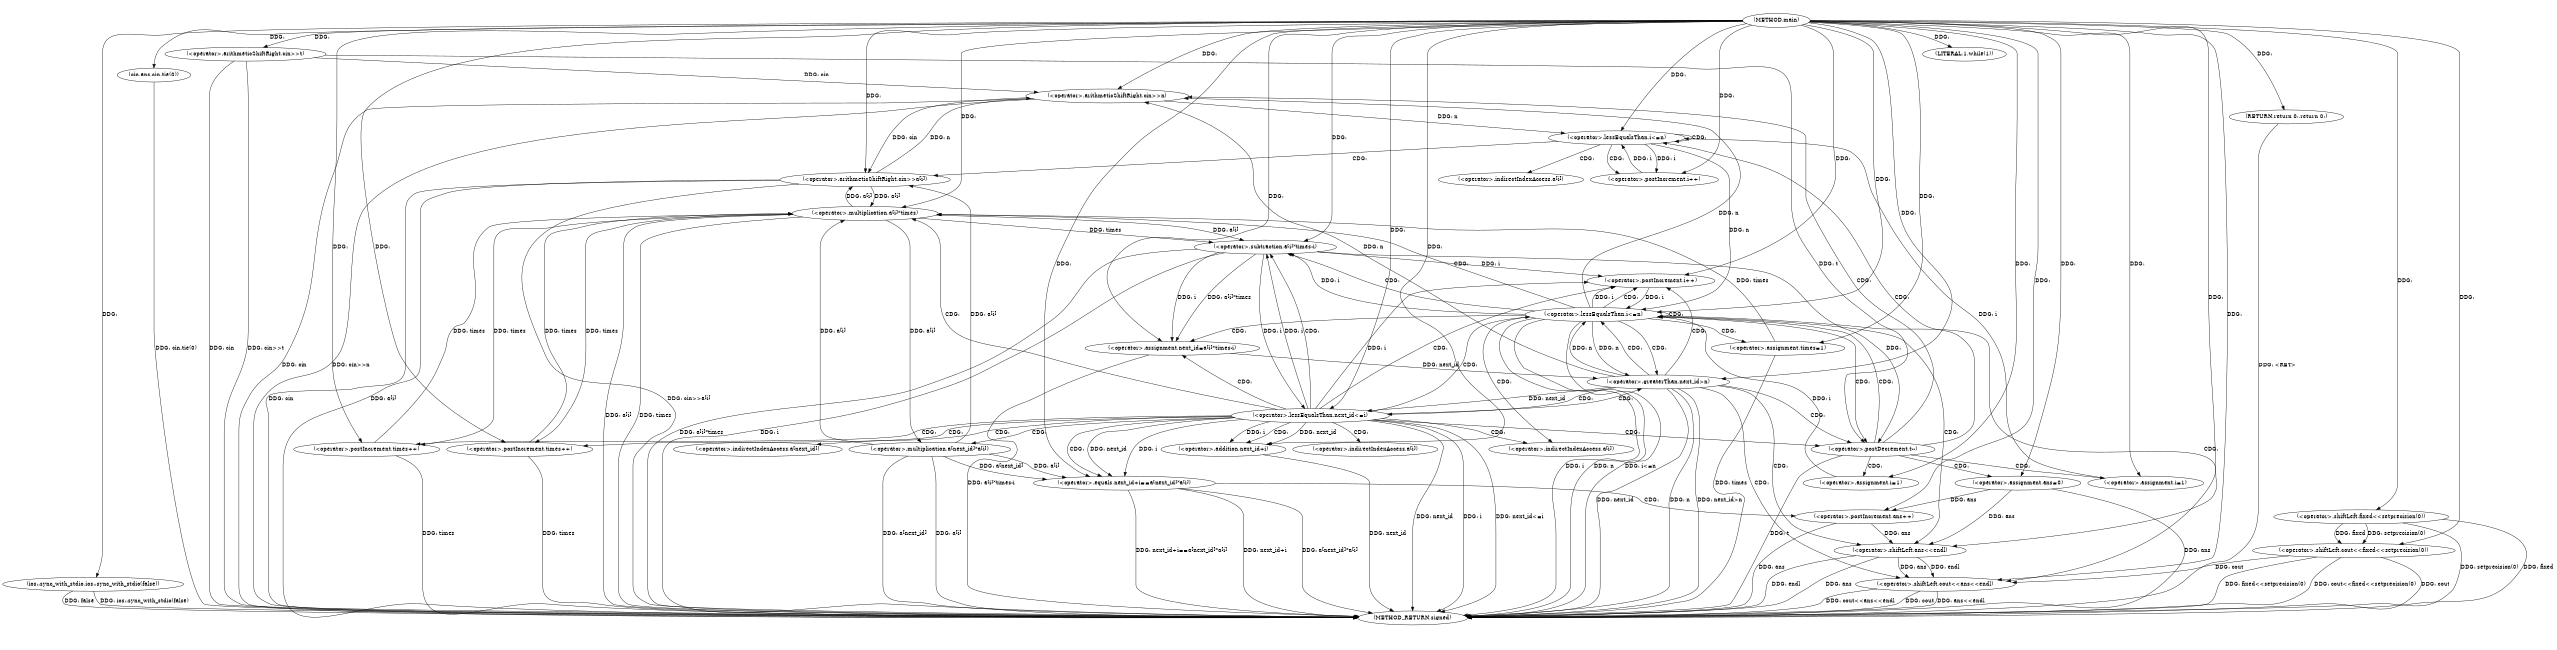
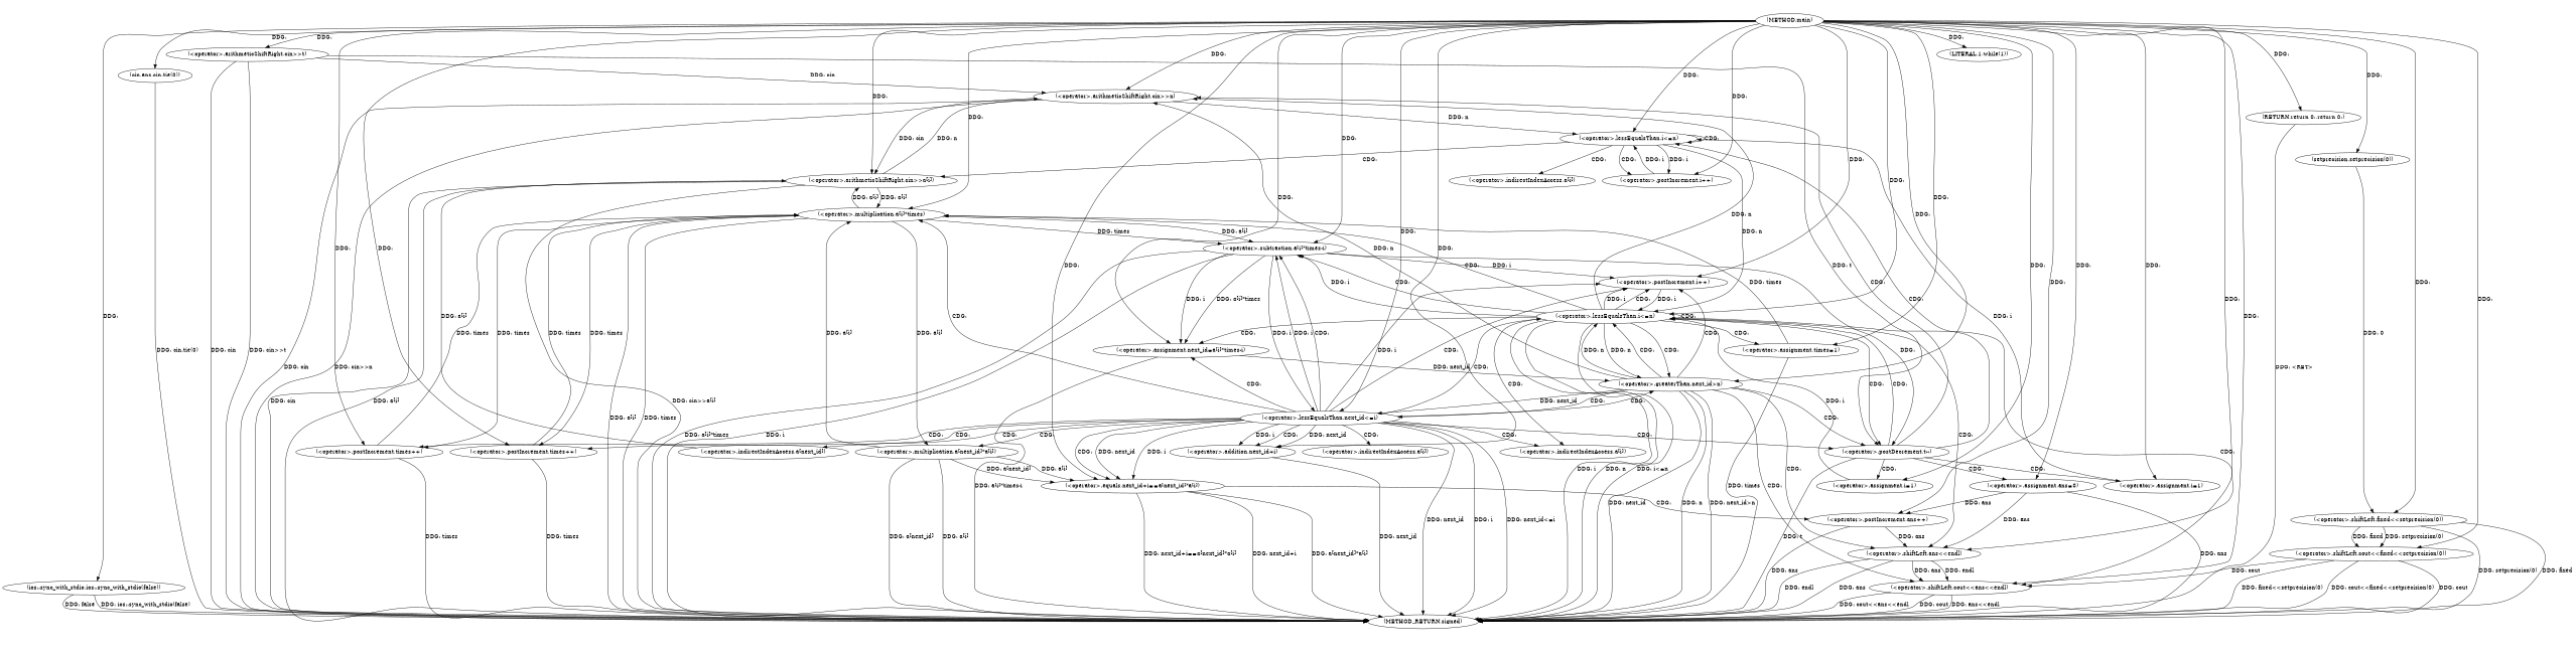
  digraph {
    n1 [label="(METHOD,main)"]
    n2 [label="(<operator>.shiftLeft,cout<<fixed<<setprecision(0))"]
    n3 [label="(ios::sync_with_stdio,ios::sync_with_stdio(false))"]
    n4 [label="(cin.ans,cin.tie(0))"]
    n5 [label="(<operator>.arithmeticShiftRight,cin>>t)"]
    n6 [label="(RETURN,return 0;,return 0;)"]
    n7 [label="(<operator>.shiftLeft,fixed<<setprecision(0))"]
    n8 [label="(<operator>.arithmeticShiftRight,cin>>n)"]
    n9 [label="(<operator>.assignment,ans=0)"]
    n10 [label="(<operator>.shiftLeft,cout<<ans<<endl)"]
+   n11 [label="(setprecision,setprecision(0))"]
    n12 [label="(<operator>.assignment,i=1)"]
    n13 [label="(<operator>.lessEqualsThan,i<=n)"]
    n14 [label="(<operator>.postIncrement,i++)"]
    n15 [label="(<operator>.arithmeticShiftRight,cin>>a[i])"]
    n16 [label="(<operator>.assignment,i=1)"]
    n17 [label="(<operator>.lessEqualsThan,i<=n)"]
    n18 [label="(<operator>.postIncrement,i++)"]
    n19 [label="(<operator>.assignment,times=1)"]
    n20 [label="(<operator>.shiftLeft,ans<<endl)"]
    n21 [label="(LITERAL,1,while(1))"]
    n22 [label="(<operator>.assignment,next_id=a[i]*times-i)"]
    n23 [label="(<operator>.postIncrement,times++)"]
    n24 [label="(<operator>.greaterThan,next_id>n)"]
    n25 [label="(<operator>.lessEqualsThan,next_id<=i)"]
    n26 [label="(<operator>.equals,next_id+i==a[next_id]*a[i])"]
    n27 [label="(<operator>.postIncrement,ans++)"]
    n28 [label="(<operator>.subtraction,a[i]*times-i)"]
    n29 [label="(<operator>.postIncrement,times++)"]
    n30 [label="(<operator>.multiplication,a[i]*times)"]
    n31 [label="(<operator>.addition,next_id+i)"]
    n32 [label="(METHOD_RETURN,signed)"]
    n33 [label="(<operator>.postDecrement,t--)"]
    n34 [label="(<operator>.indirectIndexAccess,a[i])"]
    n35 [label="(<operator>.indirectIndexAccess,a[i])"]
    n36 [label="(<operator>.multiplication,a[next_id]*a[i])"]
    n37 [label="(<operator>.indirectIndexAccess,a[next_id])"]
    n38 [label="(<operator>.indirectIndexAccess,a[i])"]
    n1 -> n2 [label="DDG: "]
    n1 -> n3 [label="DDG: "]
    n1 -> n4 [label="DDG: "]
    n1 -> n5 [label="DDG: "]
    n1 -> n6 [label="DDG: "]
    n1 -> n7 [label="DDG: "]
    n1 -> n8 [label="DDG: "]
    n1 -> n9 [label="DDG: "]
    n1 -> n10 [label="DDG: "]
+   n1 -> n11 [label="DDG: "]
    n1 -> n12 [label="DDG: "]
    n1 -> n13 [label="DDG: "]
    n1 -> n14 [label="DDG: "]
    n1 -> n15 [label="DDG: "]
    n1 -> n16 [label="DDG: "]
    n1 -> n17 [label="DDG: "]
    n1 -> n18 [label="DDG: "]
    n1 -> n19 [label="DDG: "]
    n1 -> n20 [label="DDG: "]
    n1 -> n21 [label="DDG: "]
    n1 -> n22 [label="DDG: "]
    n1 -> n23 [label="DDG: "]
    n1 -> n24 [label="DDG: "]
    n1 -> n25 [label="DDG: "]
    n1 -> n26 [label="DDG: "]
    n1 -> n27 [label="DDG: "]
    n1 -> n28 [label="DDG: "]
    n1 -> n29 [label="DDG: "]
    n1 -> n30 [label="DDG: "]
    n1 -> n31 [label="DDG: "]
    n2 -> n10 [label="DDG: cout"]
    n2 -> n32 [label="DDG: cout"]
    n2 -> n32 [label="DDG: fixed<<setprecision(0)"]
    n2 -> n32 [label="DDG: cout<<fixed<<setprecision(0)"]
    n3 -> n32 [label="DDG: ios::sync_with_stdio(false)"]
    n3 -> n32 [label="DDG: false"]
    n4 -> n32 [label="DDG: cin.tie(0)"]
    n5 -> n8 [label="DDG: cin"]
    n5 -> n32 [label="DDG: cin"]
    n5 -> n32 [label="DDG: cin>>t"]
    n5 -> n33 [label="DDG: t"]
    n6 -> n32 [label="DDG: <RET>"]
    n7 -> n2 [label="DDG: setprecision(0)"]
    n7 -> n2 [label="DDG: fixed"]
    n7 -> n32 [label="DDG: setprecision(0)"]
    n7 -> n32 [label="DDG: fixed"]
    n8 -> n13 [label="DDG: n"]
    n8 -> n15 [label="DDG: cin"]
    n8 -> n32 [label="DDG: cin"]
    n8 -> n32 [label="DDG: cin>>n"]
    n9 -> n20 [label="DDG: ans"]
    n9 -> n27 [label="DDG: ans"]
    n9 -> n32 [label="DDG: ans"]
    n10 -> n32 [label="DDG: cout"]
    n10 -> n32 [label="DDG: ans<<endl"]
    n10 -> n32 [label="DDG: cout<<ans<<endl"]
+   n11 -> n7 [label="DDG: 0"]
    n12 -> n13 [label="DDG: i"]
    n13 -> n13 [label="CDG: "]
    n13 -> n14 [label="DDG: i"]
    n13 -> n14 [label="CDG: "]
    n13 -> n15 [label="CDG: "]
    n13 -> n17 [label="DDG: n"]
    n13 -> n34 [label="CDG: "]
    n14 -> n13 [label="DDG: i"]
    n15 -> n8 [label="DDG: n"]
    n15 -> n30 [label="DDG: a[i]"]
    n15 -> n32 [label="DDG: cin"]
    n15 -> n32 [label="DDG: a[i]"]
    n15 -> n32 [label="DDG: cin>>a[i]"]
    n16 -> n17 [label="DDG: i"]
    n17 -> n8 [label="DDG: n"]
    n17 -> n10 [label="CDG: "]
    n17 -> n17 [label="CDG: "]
    n17 -> n18 [label="DDG: i"]
    n17 -> n18 [label="CDG: "]
    n17 -> n19 [label="CDG: "]
    n17 -> n20 [label="CDG: "]
    n17 -> n22 [label="CDG: "]
    n17 -> n24 [label="DDG: n"]
    n17 -> n24 [label="CDG: "]
    n17 -> n28 [label="DDG: i"]
    n17 -> n28 [label="CDG: "]
    n17 -> n30 [label="CDG: "]
    n17 -> n32 [label="DDG: i"]
    n17 -> n32 [label="DDG: n"]
    n17 -> n32 [label="DDG: i<=n"]
    n17 -> n33 [label="CDG: "]
    n17 -> n35 [label="CDG: "]
    n18 -> n17 [label="DDG: i"]
    n19 -> n30 [label="DDG: times"]
    n19 -> n32 [label="DDG: times"]
    n20 -> n10 [label="DDG: ans"]
    n20 -> n10 [label="DDG: endl"]
    n20 -> n32 [label="DDG: ans"]
    n20 -> n32 [label="DDG: endl"]
    n22 -> n24 [label="DDG: next_id"]
    n22 -> n32 [label="DDG: a[i]*times-i"]
    n23 -> n30 [label="DDG: times"]
    n23 -> n32 [label="DDG: times"]
    n24 -> n8 [label="DDG: n"]
    n24 -> n10 [label="CDG: "]
    n24 -> n17 [label="DDG: n"]
    n24 -> n17 [label="CDG: "]
    n24 -> n18 [label="CDG: "]
    n24 -> n20 [label="CDG: "]
    n24 -> n25 [label="DDG: next_id"]
    n24 -> n25 [label="CDG: "]
    n24 -> n32 [label="DDG: next_id"]
    n24 -> n32 [label="DDG: n"]
    n24 -> n32 [label="DDG: next_id>n"]
    n24 -> n33 [label="CDG: "]
    n25 -> n17 [label="CDG: "]
    n25 -> n18 [label="DDG: i"]
    n25 -> n18 [label="CDG: "]
    n25 -> n22 [label="CDG: "]
    n25 -> n23 [label="CDG: "]
    n25 -> n24 [label="CDG: "]
    n25 -> n26 [label="DDG: next_id"]
    n25 -> n26 [label="DDG: i"]
    n25 -> n26 [label="CDG: "]
    n25 -> n28 [label="DDG: i"]
    n25 -> n28 [label="CDG: "]
    n25 -> n29 [label="CDG: "]
    n25 -> n30 [label="CDG: "]
    n25 -> n31 [label="DDG: next_id"]
    n25 -> n31 [label="DDG: i"]
    n25 -> n31 [label="CDG: "]
    n25 -> n32 [label="DDG: next_id"]
    n25 -> n32 [label="DDG: i"]
    n25 -> n32 [label="DDG: next_id<=i"]
    n25 -> n33 [label="CDG: "]
    n25 -> n35 [label="CDG: "]
    n25 -> n36 [label="CDG: "]
    n25 -> n37 [label="CDG: "]
    n25 -> n38 [label="CDG: "]
    n26 -> n27 [label="CDG: "]
    n26 -> n32 [label="DDG: next_id+i"]
    n26 -> n32 [label="DDG: a[next_id]*a[i]"]
    n26 -> n32 [label="DDG: next_id+i==a[next_id]*a[i]"]
    n27 -> n20 [label="DDG: ans"]
    n27 -> n32 [label="DDG: ans"]
    n28 -> n18 [label="DDG: i"]
    n28 -> n22 [label="DDG: i"]
    n28 -> n22 [label="DDG: a[i]*times"]
    n28 -> n25 [label="DDG: i"]
    n28 -> n32 [label="DDG: a[i]*times"]
    n28 -> n32 [label="DDG: i"]
    n28 -> n33 [label="DDG: "]
    n29 -> n30 [label="DDG: times"]
    n29 -> n32 [label="DDG: times"]
    n30 -> n15 [label="DDG: a[i]"]
    n30 -> n23 [label="DDG: times"]
    n30 -> n28 [label="DDG: a[i]"]
    n30 -> n28 [label="DDG: times"]
    n30 -> n29 [label="DDG: times"]
    n30 -> n32 [label="DDG: a[i]"]
    n30 -> n32 [label="DDG: times"]
    n30 -> n36 [label="DDG: a[i]"]
    n31 -> n32 [label="DDG: next_id"]
    n33 -> n8 [label="CDG: "]
    n33 -> n9 [label="CDG: "]
    n33 -> n12 [label="CDG: "]
    n33 -> n13 [label="CDG: "]
    n33 -> n16 [label="CDG: "]
    n33 -> n17 [label="CDG: "]
    n33 -> n32 [label="DDG: t"]
-   n36 -> n15 [label="DDG: a[i]"]
+   n37 -> n15 [label="DDG: a[i]"]
    n36 -> n26 [label="DDG: a[i]"]
    n36 -> n26 [label="DDG: a[next_id]"]
    n36 -> n30 [label="DDG: a[i]"]
    n36 -> n32 [label="DDG: a[next_id]"]
    n36 -> n32 [label="DDG: a[i]"]
  }
